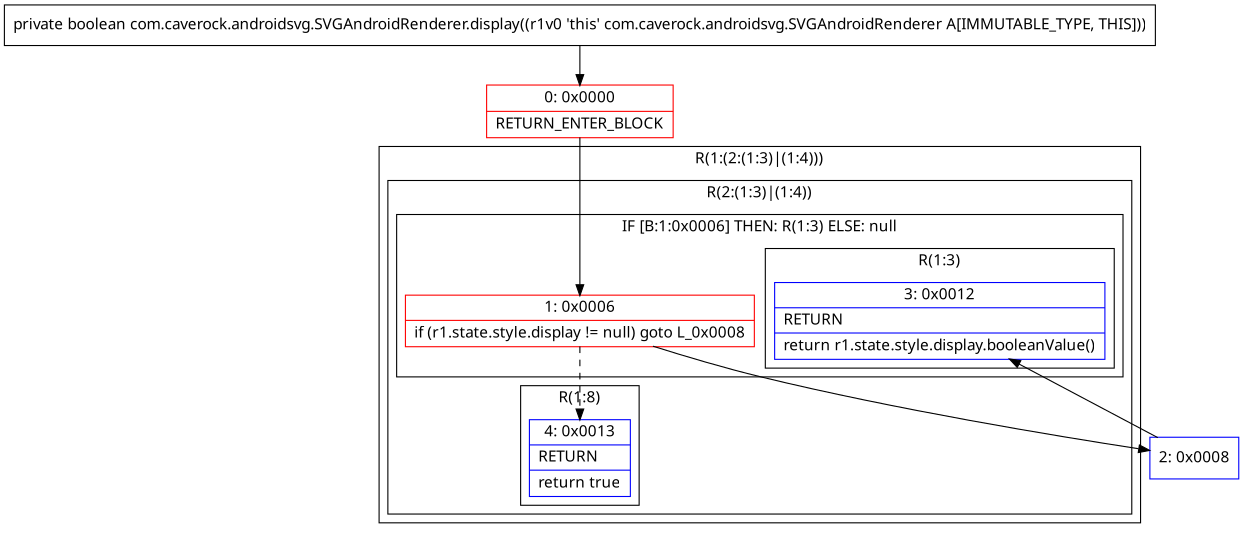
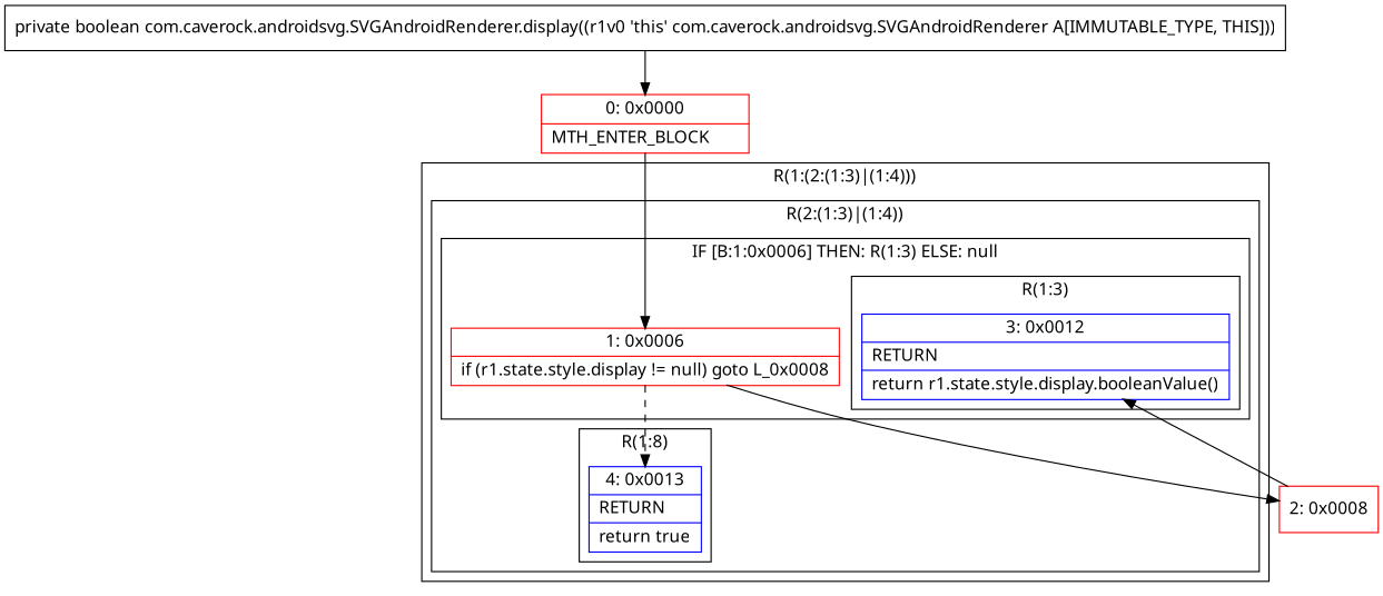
  digraph {
    fontname="Noto Sans"
    node [color=red fontname="Noto Sans" shape=record]
    edge [fontname="Noto Sans"]
    n1 [color=blue label="{3\:\ 0x0012|RETURN\l|return r1.state.style.display.booleanValue()\l}"]
    n2 [label="{1\:\ 0x0006|if (r1.state.style.display != null) goto L_0x0008\l}"]
    n3 [color=blue label="{4\:\ 0x0013|RETURN\l|return true\l}"]
-   n4 [color=blue label="{2\:\ 0x0008}"]
-   n5 [label="{0\:\ 0x0000|RETURN_ENTER_BLOCK\l}"]
+   n4 [label="{2\:\ 0x0008}"]
+   n5 [label="{0\:\ 0x0000|MTH_ENTER_BLOCK\l}"]
    n6 [label="{private boolean com.caverock.androidsvg.SVGAndroidRenderer.display((r1v0 'this' com.caverock.androidsvg.SVGAndroidRenderer A[IMMUTABLE_TYPE, THIS])) }" color=""]
    subgraph cluster_1 {
      label="R(1:(2:(1:3)|(1:4)))"
      subgraph cluster_2 {
        label="R(2:(1:3)|(1:4))"
        subgraph cluster_3 {
          label="IF [B:1:0x0006] THEN: R(1:3) ELSE: null"
          n2
          subgraph cluster_4 {
            label="R(1:3)"
            n1
          }
        }
        subgraph cluster_5 {
          label="R(1:8)"
          n3
        }
      }
    }
    n2 -> n3 [style=dashed]
    n2 -> n4
    n4 -> n1
    n5 -> n2
    n6 -> n5
  }
